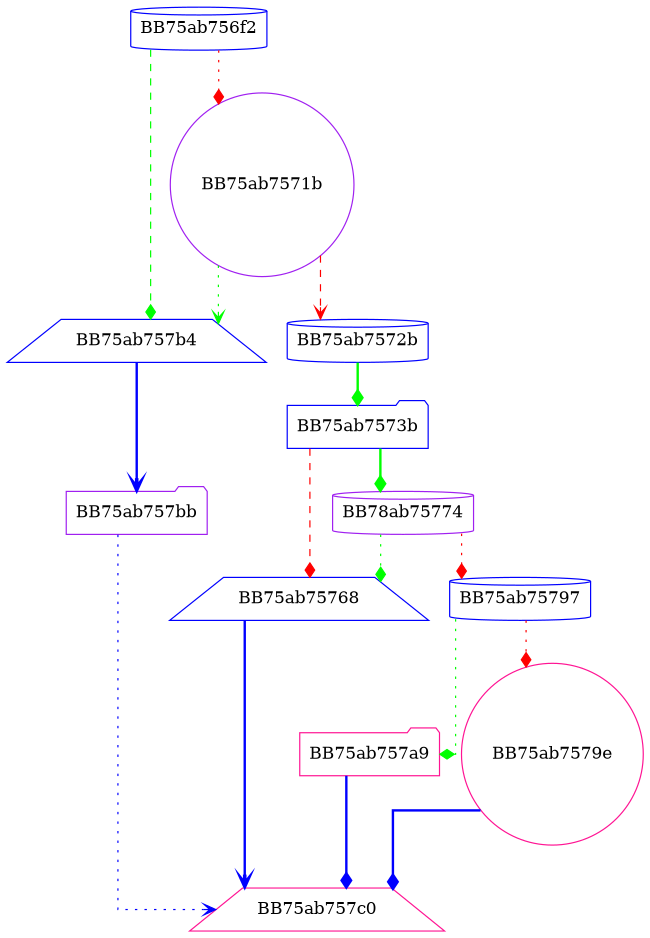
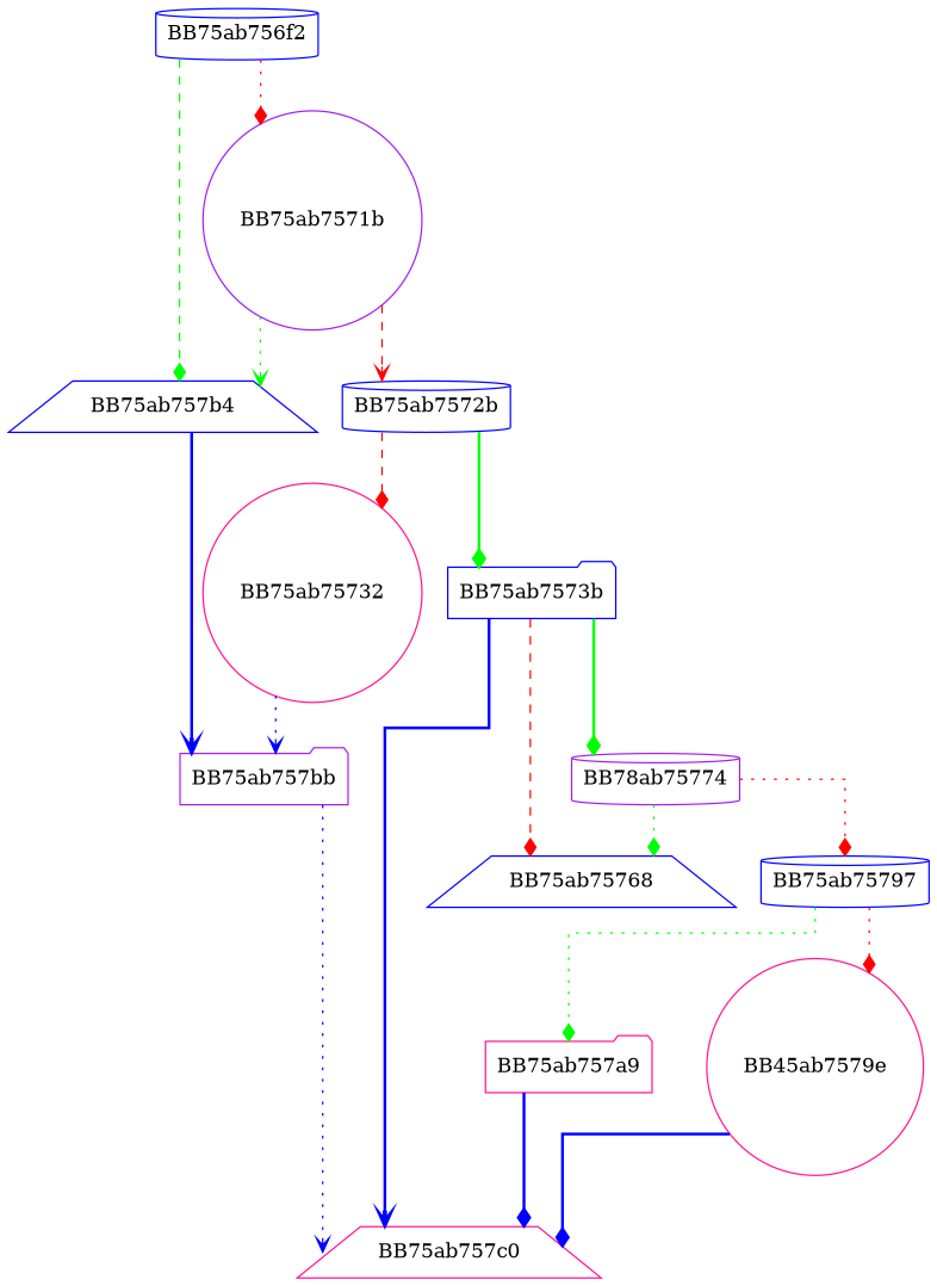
  digraph {
    splines=ortho
    node [color=blue shape=cylinder]
    edge [arrowhead=diamond color=green style=dotted]
    n1 [label=BB75ab756f2]
    BB75ab757b4 [shape=trapezium]
    BB75ab7571b [color=purple shape=circle]
    BB75ab757bb [color=purple shape=folder]
    BB75ab7572b
    BB75ab757c0 [color=deeppink shape=trapezium]
    BB75ab7573b [shape=folder]
+   BB75ab75732 [color=deeppink shape=circle]
    n9 [color=purple label=BB78ab75774]
    BB75ab75768 [shape=trapezium]
    BB75ab75797
    BB75ab757a9 [color=deeppink shape=folder]
-   BB75ab7579e [color=deeppink shape=circle]
+   BB75ab7579e [color=deeppink shape=circle label=BB45ab7579e]
    n1 -> BB75ab757b4 [style=dashed]
    n1 -> BB75ab7571b [color=red]
    BB75ab757b4 -> BB75ab757bb [arrowhead=vee color=blue style=bold]
    BB75ab7571b -> BB75ab757b4 [arrowhead=vee]
    BB75ab7571b -> BB75ab7572b [arrowhead=vee color=red style=dashed]
    BB75ab757bb -> BB75ab757c0 [arrowhead=vee color=blue]
    BB75ab7572b -> BB75ab7573b [style=bold]
+   BB75ab7572b -> BB75ab75732 [color=red style=dashed]
    BB75ab7573b -> n9 [style=bold]
    BB75ab7573b -> BB75ab75768 [color=red style=dashed]
+   BB75ab75732 -> BB75ab757bb [arrowhead=vee color=blue]
    n9 -> BB75ab75768
    n9 -> BB75ab75797 [color=red]
-   BB75ab75768 -> BB75ab757c0 [arrowhead=vee color=blue style=bold]
+   BB75ab7573b -> BB75ab757c0 [arrowhead=vee color=blue style=bold]
    BB75ab75797 -> BB75ab757a9
    BB75ab75797 -> BB75ab7579e [color=red]
    BB75ab757a9 -> BB75ab757c0 [color=blue style=bold]
    BB75ab7579e -> BB75ab757c0 [color=blue style=bold]
  }
